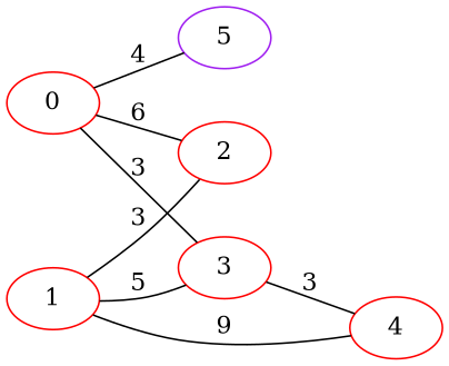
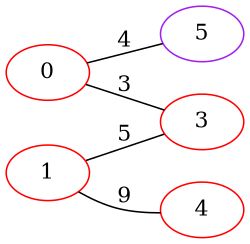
  graph {
    rankdir=LR
    node [color=red weight=1]
    0
-   2
    5 [color=purple weight=4]
    3
    1
    4
-   0 -- 2 [label=6]
    0 -- 5 [label=4]
    0 -- 3 [label=3]
-   3 -- 4 [label=3]
-   1 -- 2 [label=3]
    1 -- 3 [label=5]
    1 -- 4 [label=9]
  }
